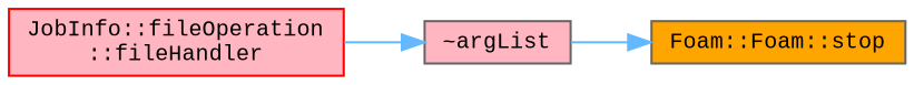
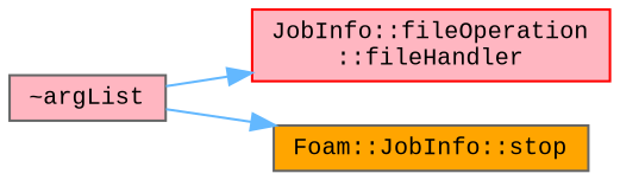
  digraph {
    fontname="Liberation Mono"
    rankdir=LR
    node [fillcolor=lightpink fontname="Liberation Mono" fontsize=10 shape=box style=filled]
    edge [color=steelblue1 fontname="Liberation Mono" fontsize=10 labelfontname=Helvetica labelfontsize=10 style=solid]
    n1 [color=gray40 fontcolor=black height=0.2 label="~argList" width=0.4]
    n2 [color=red height=0.2 label="JobInfo::fileOperation\l::fileHandler" width=0.4]
-   n3 [color=grey40 fillcolor=orange height=0.2 label="Foam::Foam::stop" width=0.4]
-   n2 -> n1
+   n3 [color=grey40 fillcolor=orange height=0.2 label="Foam::JobInfo::stop" width=0.4]
+   n1 -> n2
    n1 -> n3
  }
